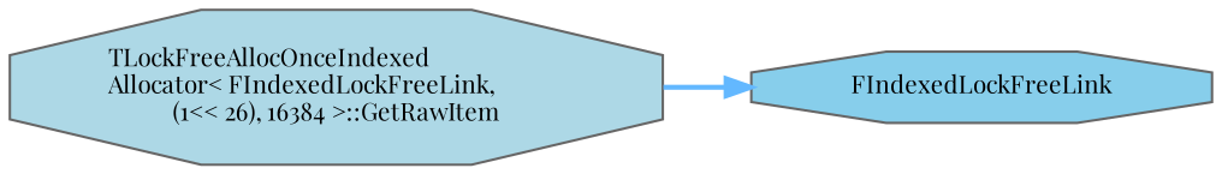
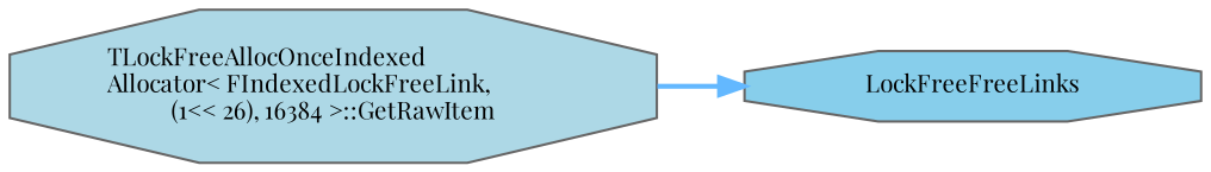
  digraph {
    rankdir=RL
    fontname="Playfair Display"
    node [fontname="Playfair Display" fontsize=10 shape=octagon style=filled]
-   n1 [color=gray40 fillcolor=skyblue fontcolor=black height=0.2 label=FIndexedLockFreeLink width=0.4]
+   n1 [color=gray40 fillcolor=skyblue fontcolor=black height=0.2 label=LockFreeFreeLinks width=0.4]
    n2 [color=grey40 fillcolor=lightblue height=0.2 label="TLockFreeAllocOnceIndexed\lAllocator\< FIndexedLockFreeLink,\l(1\<\< 26), 16384 \>::GetRawItem" width=0.4]
    n1 -> n2 [color=steelblue1 dir=back fontname="Playfair Display" fontsize=10 labelfontname=Helvetica labelfontsize=10 style=bold]
  }
